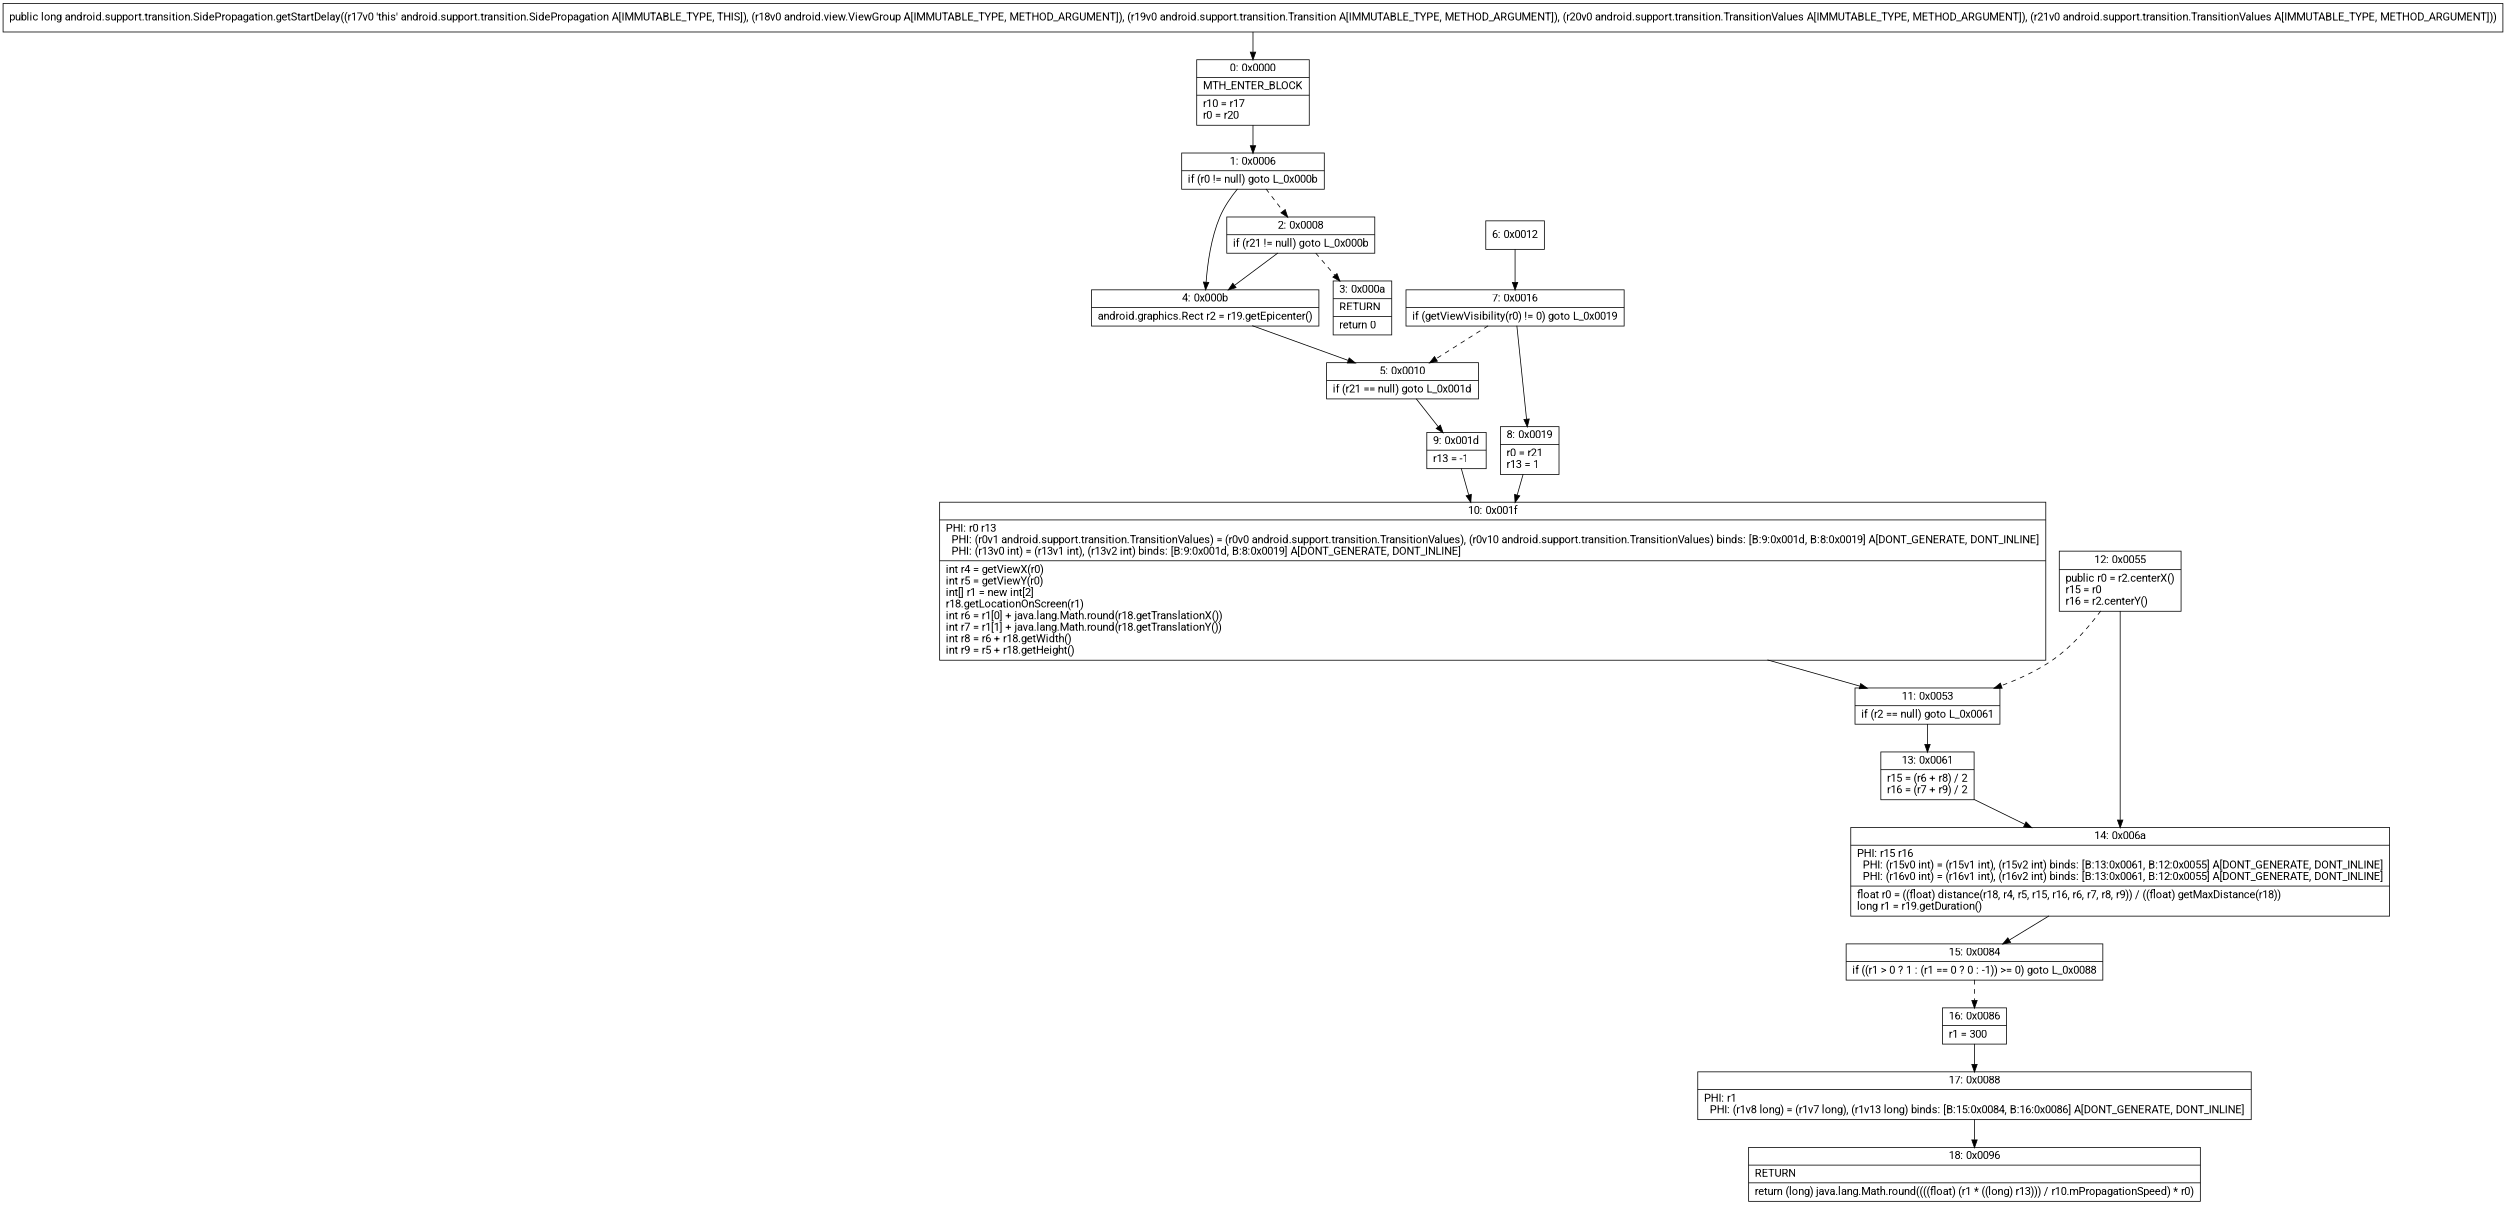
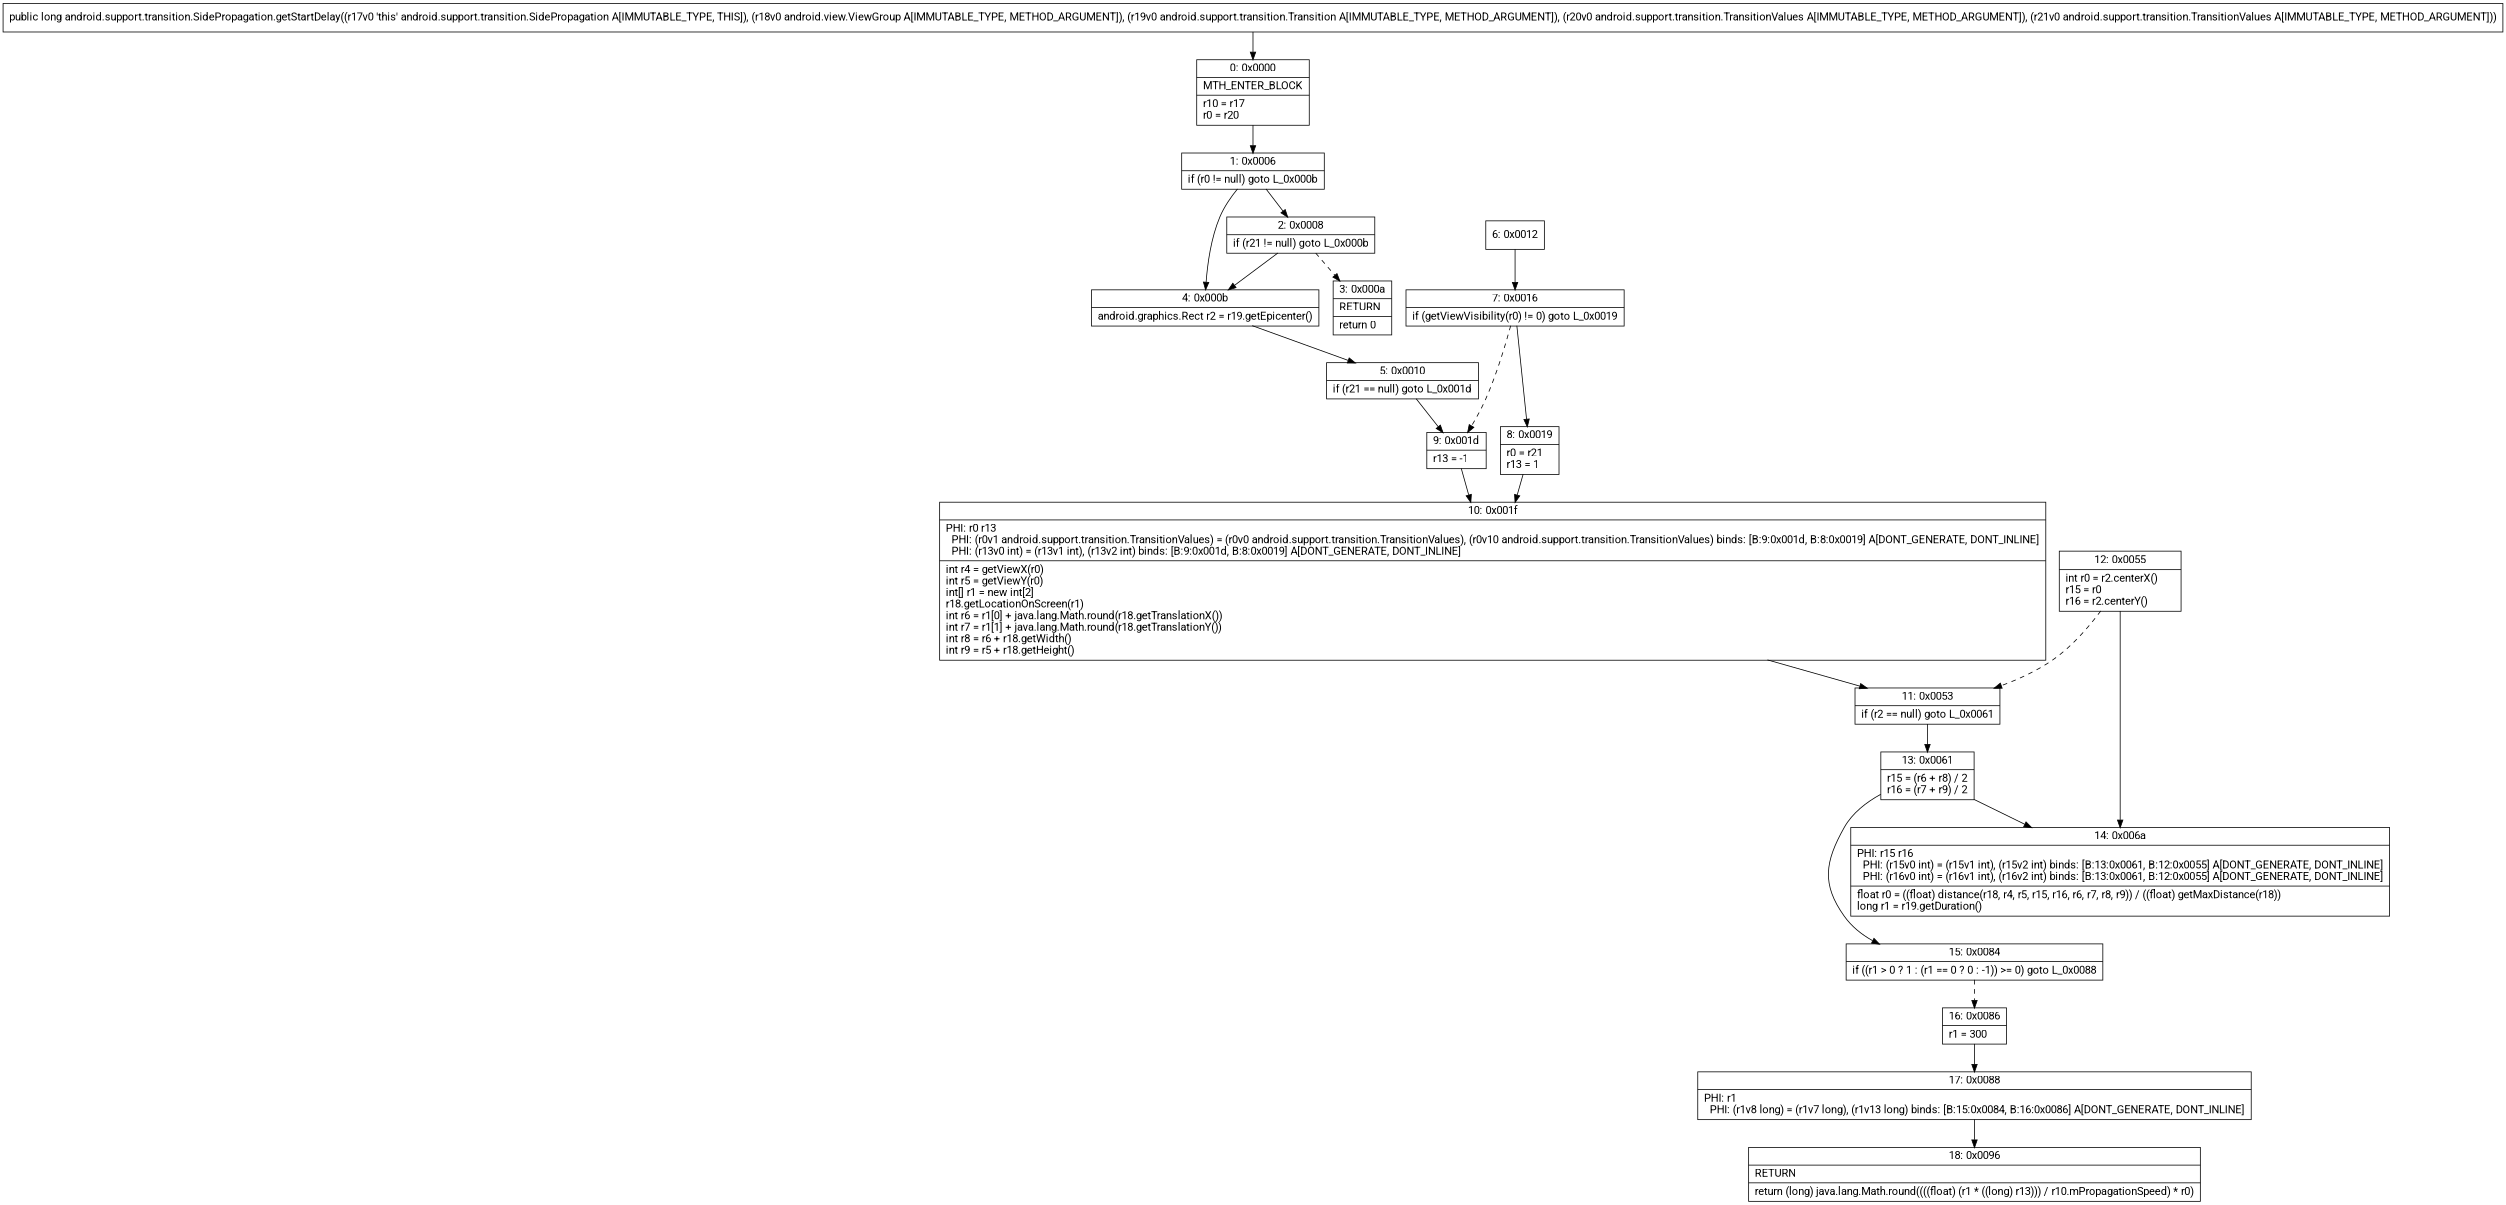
  digraph {
    fontname=Roboto
    node [fontname=Roboto shape=record]
    edge [fontname=Roboto]
    n1 [label="{0\:\ 0x0000|MTH_ENTER_BLOCK\l|r10 = r17\lr0 = r20\l}"]
    n2 [label="{1\:\ 0x0006|if (r0 != null) goto L_0x000b\l}"]
    n3 [label="{2\:\ 0x0008|if (r21 != null) goto L_0x000b\l}"]
    n4 [label="{4\:\ 0x000b|android.graphics.Rect r2 = r19.getEpicenter()\l}"]
    n5 [label="{3\:\ 0x000a|RETURN\l|return 0\l}"]
    n6 [label="{5\:\ 0x0010|if (r21 == null) goto L_0x001d\l}"]
    n7 [label="{9\:\ 0x001d|r13 = \-1\l}"]
    n8 [label="{6\:\ 0x0012}"]
    n9 [label="{7\:\ 0x0016|if (getViewVisibility(r0) != 0) goto L_0x0019\l}"]
    n10 [label="{10\:\ 0x001f|PHI: r0 r13 \l  PHI: (r0v1 android.support.transition.TransitionValues) = (r0v0 android.support.transition.TransitionValues), (r0v10 android.support.transition.TransitionValues) binds: [B:9:0x001d, B:8:0x0019] A[DONT_GENERATE, DONT_INLINE]\l  PHI: (r13v0 int) = (r13v1 int), (r13v2 int) binds: [B:9:0x001d, B:8:0x0019] A[DONT_GENERATE, DONT_INLINE]\l|int r4 = getViewX(r0)\lint r5 = getViewY(r0)\lint[] r1 = new int[2]\lr18.getLocationOnScreen(r1)\lint r6 = r1[0] + java.lang.Math.round(r18.getTranslationX())\lint r7 = r1[1] + java.lang.Math.round(r18.getTranslationY())\lint r8 = r6 + r18.getWidth()\lint r9 = r5 + r18.getHeight()\l}"]
    n11 [label="{8\:\ 0x0019|r0 = r21\lr13 = 1\l}"]
    n12 [label="{11\:\ 0x0053|if (r2 == null) goto L_0x0061\l}"]
    n13 [label="{13\:\ 0x0061|r15 = (r6 + r8) \/ 2\lr16 = (r7 + r9) \/ 2\l}"]
-   n14 [label="{12\:\ 0x0055|public r0 = r2.centerX()\lr15 = r0\lr16 = r2.centerY()\l}"]
+   n14 [label="{12\:\ 0x0055|int r0 = r2.centerX()\lr15 = r0\lr16 = r2.centerY()\l}"]
    n15 [label="{14\:\ 0x006a|PHI: r15 r16 \l  PHI: (r15v0 int) = (r15v1 int), (r15v2 int) binds: [B:13:0x0061, B:12:0x0055] A[DONT_GENERATE, DONT_INLINE]\l  PHI: (r16v0 int) = (r16v1 int), (r16v2 int) binds: [B:13:0x0061, B:12:0x0055] A[DONT_GENERATE, DONT_INLINE]\l|float r0 = ((float) distance(r18, r4, r5, r15, r16, r6, r7, r8, r9)) \/ ((float) getMaxDistance(r18))\llong r1 = r19.getDuration()\l}"]
    n16 [label="{15\:\ 0x0084|if ((r1 \> 0 ? 1 : (r1 == 0 ? 0 : \-1)) \>= 0) goto L_0x0088\l}"]
    n17 [label="{16\:\ 0x0086|r1 = 300\l}"]
    n18 [label="{17\:\ 0x0088|PHI: r1 \l  PHI: (r1v8 long) = (r1v7 long), (r1v13 long) binds: [B:15:0x0084, B:16:0x0086] A[DONT_GENERATE, DONT_INLINE]\l}"]
    n19 [label="{18\:\ 0x0096|RETURN\l|return (long) java.lang.Math.round((((float) (r1 * ((long) r13))) \/ r10.mPropagationSpeed) * r0)\l}"]
    n20 [label="{public long android.support.transition.SidePropagation.getStartDelay((r17v0 'this' android.support.transition.SidePropagation A[IMMUTABLE_TYPE, THIS]), (r18v0 android.view.ViewGroup A[IMMUTABLE_TYPE, METHOD_ARGUMENT]), (r19v0 android.support.transition.Transition A[IMMUTABLE_TYPE, METHOD_ARGUMENT]), (r20v0 android.support.transition.TransitionValues A[IMMUTABLE_TYPE, METHOD_ARGUMENT]), (r21v0 android.support.transition.TransitionValues A[IMMUTABLE_TYPE, METHOD_ARGUMENT])) }"]
    n1 -> n2
-   n2 -> n3 [style=dashed]
+   n2 -> n3 [style=solid]
    n2 -> n4
    n3 -> n4
    n3 -> n5 [style=dashed]
    n4 -> n6
    n6 -> n7
    n7 -> n10
    n8 -> n9
-   n9 -> n6 [style=dashed]
+   n9 -> n7 [style=dashed]
    n9 -> n11
    n10 -> n12
    n11 -> n10
    n12 -> n13
    n13 -> n15
    n14 -> n12 [style=dashed]
    n14 -> n15
-   n15 -> n16
+   n13 -> n16
    n16 -> n17 [style=dashed]
    n17 -> n18
    n18 -> n19
    n20 -> n1
  }
